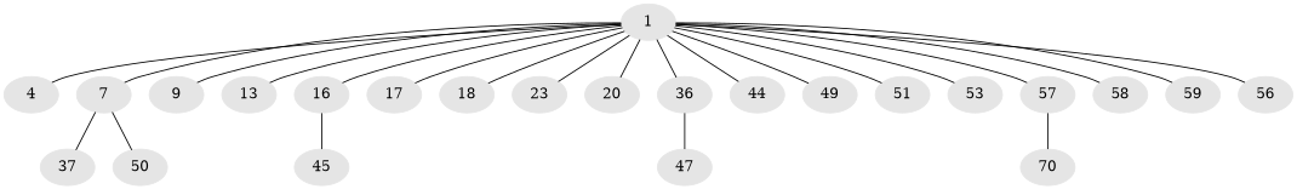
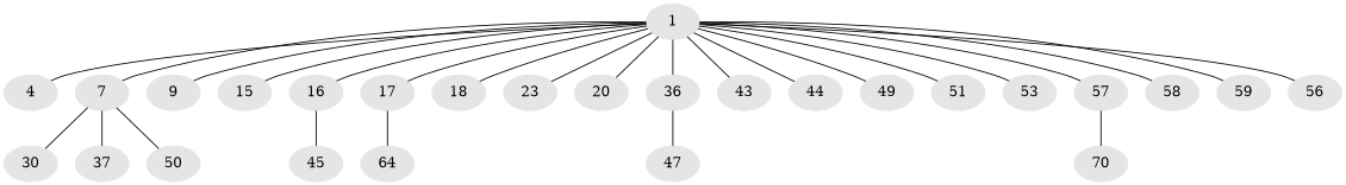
  graph {
    node [color=gray90 style=filled]
    1 [super="+2+8+14+78+29+3"]
    4 [super="+20+11"]
    7 [super="+27+46"]
    9 [super="+67+62+34+48"]
-   13 [super="+81"]
+   13 [super="+81" label=15]
    16 [super="+31+52"]
    17 [super="+35+69"]
    18
    23
    n10 [label=20]
    36
+   43 [super="+76"]
    44 [super="+74"]
    49 [super="+82"]
    51 [super="+56"]
    53
    57 [super="+63"]
    58
    59
    n20 [label=56 super="+73"]
+   30 [super="+55+68+33"]
    37
    50 [super="+60"]
    45 [super="+71"]
+   64
    47
    70
    1 -- 4
    1 -- 7
    1 -- 9
    1 -- 13
    1 -- 16
    1 -- 17
    1 -- 18
    1 -- 23
    1 -- n10
    1 -- 36
+   1 -- 43
    1 -- 44
    1 -- 49
    1 -- 51
    1 -- 53
    1 -- 57
    1 -- 58
    1 -- 59
    1 -- n20
+   7 -- 30
    7 -- 37
    7 -- 50
    16 -- 45
+   17 -- 64
    36 -- 47
    57 -- 70
  }
